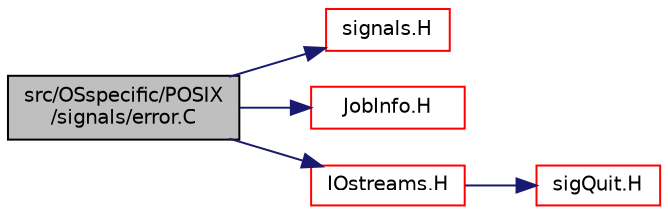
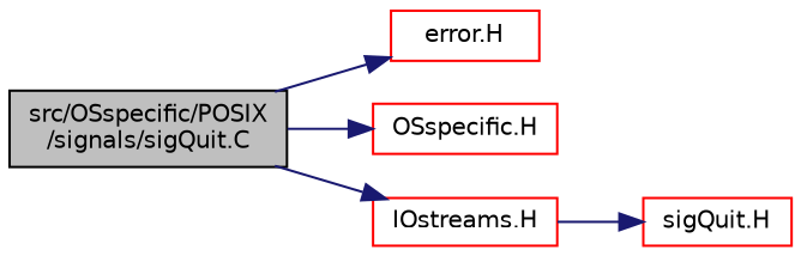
  digraph {
    rankdir=LR
    node [color=red fontname=Helvetica fontsize=10 shape=record]
    edge [color=midnightblue fontname=Helvetica fontsize=10 labelfontname=Helvetica labelfontsize=10 style=solid]
-   n1 [color=black fillcolor=grey75 fontcolor=black height=0.2 label="src/OSspecific/POSIX\l/signals/error.C" style=filled width=0.4]
-   n2 [height=0.2 label="signals.H" width=0.4]
-   n3 [height=0.2 label="JobInfo.H" width=0.4]
+   n1 [color=black fillcolor=grey75 fontcolor=black height=0.2 label="src/OSspecific/POSIX\l/signals/sigQuit.C" style=filled width=0.4]
+   n2 [height=0.2 label="error.H" width=0.4]
+   n3 [height=0.2 label="OSspecific.H" width=0.4]
    n4 [height=0.2 label="IOstreams.H" width=0.4]
    n5 [height=0.2 label="sigQuit.H" width=0.4]
    n1 -> n2
    n1 -> n3
    n1 -> n4
    n4 -> n5
  }
